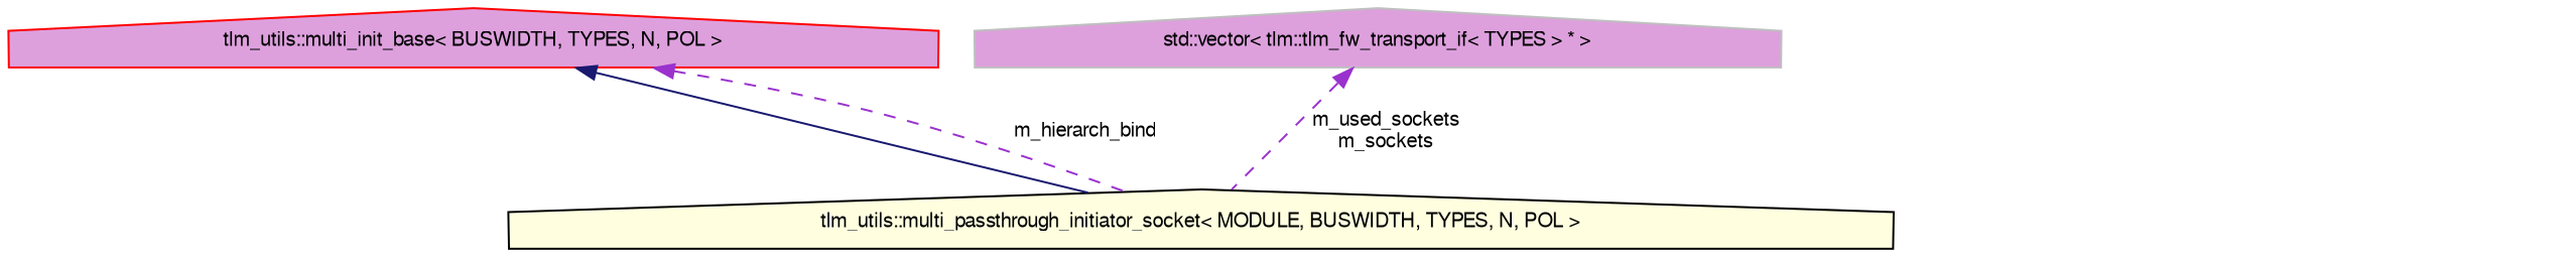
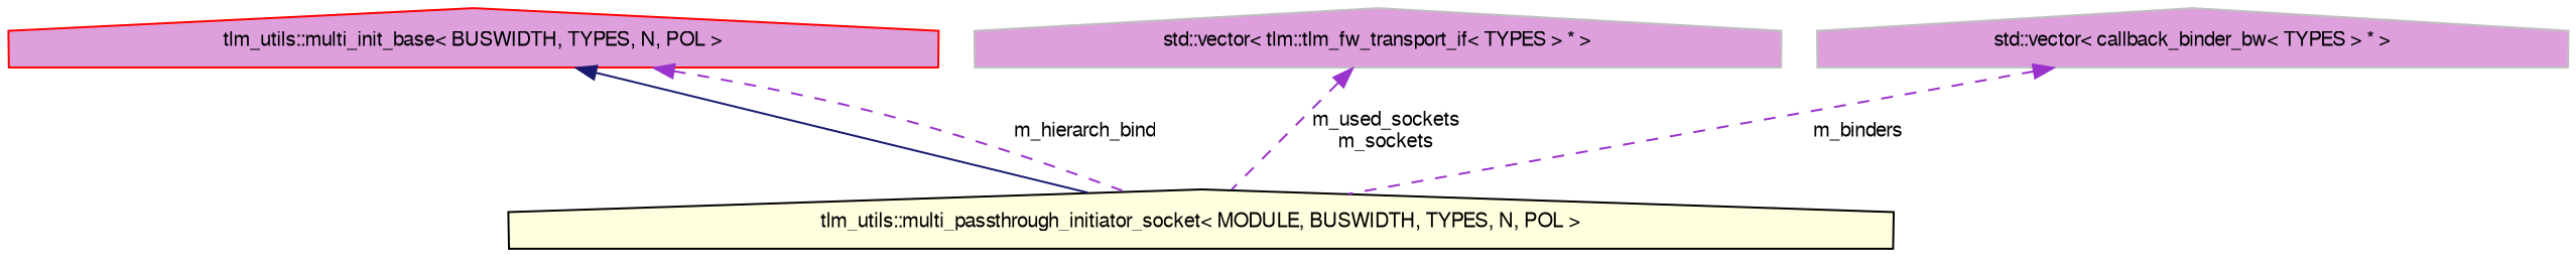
  digraph {
    rankdir=TB
    node [color=grey75 fillcolor=plum fontname=FreeSans fontsize=10 shape=house style=filled]
    edge [color=darkorchid3 dir=back fontname=FreeSans fontsize=10 labelfontname=FreeSans labelfontsize=10 style=dashed]
    n1 [color=black fillcolor=lightyellow fontcolor=black height=0.2 label="tlm_utils::multi_passthrough_initiator_socket\< MODULE, BUSWIDTH, TYPES, N, POL \>" width=0.4]
    n2 [color=red height=0.2 label="tlm_utils::multi_init_base\< BUSWIDTH, TYPES, N, POL \>" width=0.4]
    n3 [height=0.2 label="std::vector\< tlm::tlm_fw_transport_if\< TYPES \> * \>" width=0.4]
+   n4 [height=0.2 label="std::vector\< callback_binder_bw\< TYPES \> * \>" width=0.4]
    n2 -> n1 [color=midnightblue style=solid]
    n2 -> n1 [label=m_hierarch_bind]
    n3 -> n1 [label="m_used_sockets\nm_sockets"]
+   n4 -> n1 [label=m_binders]
  }
